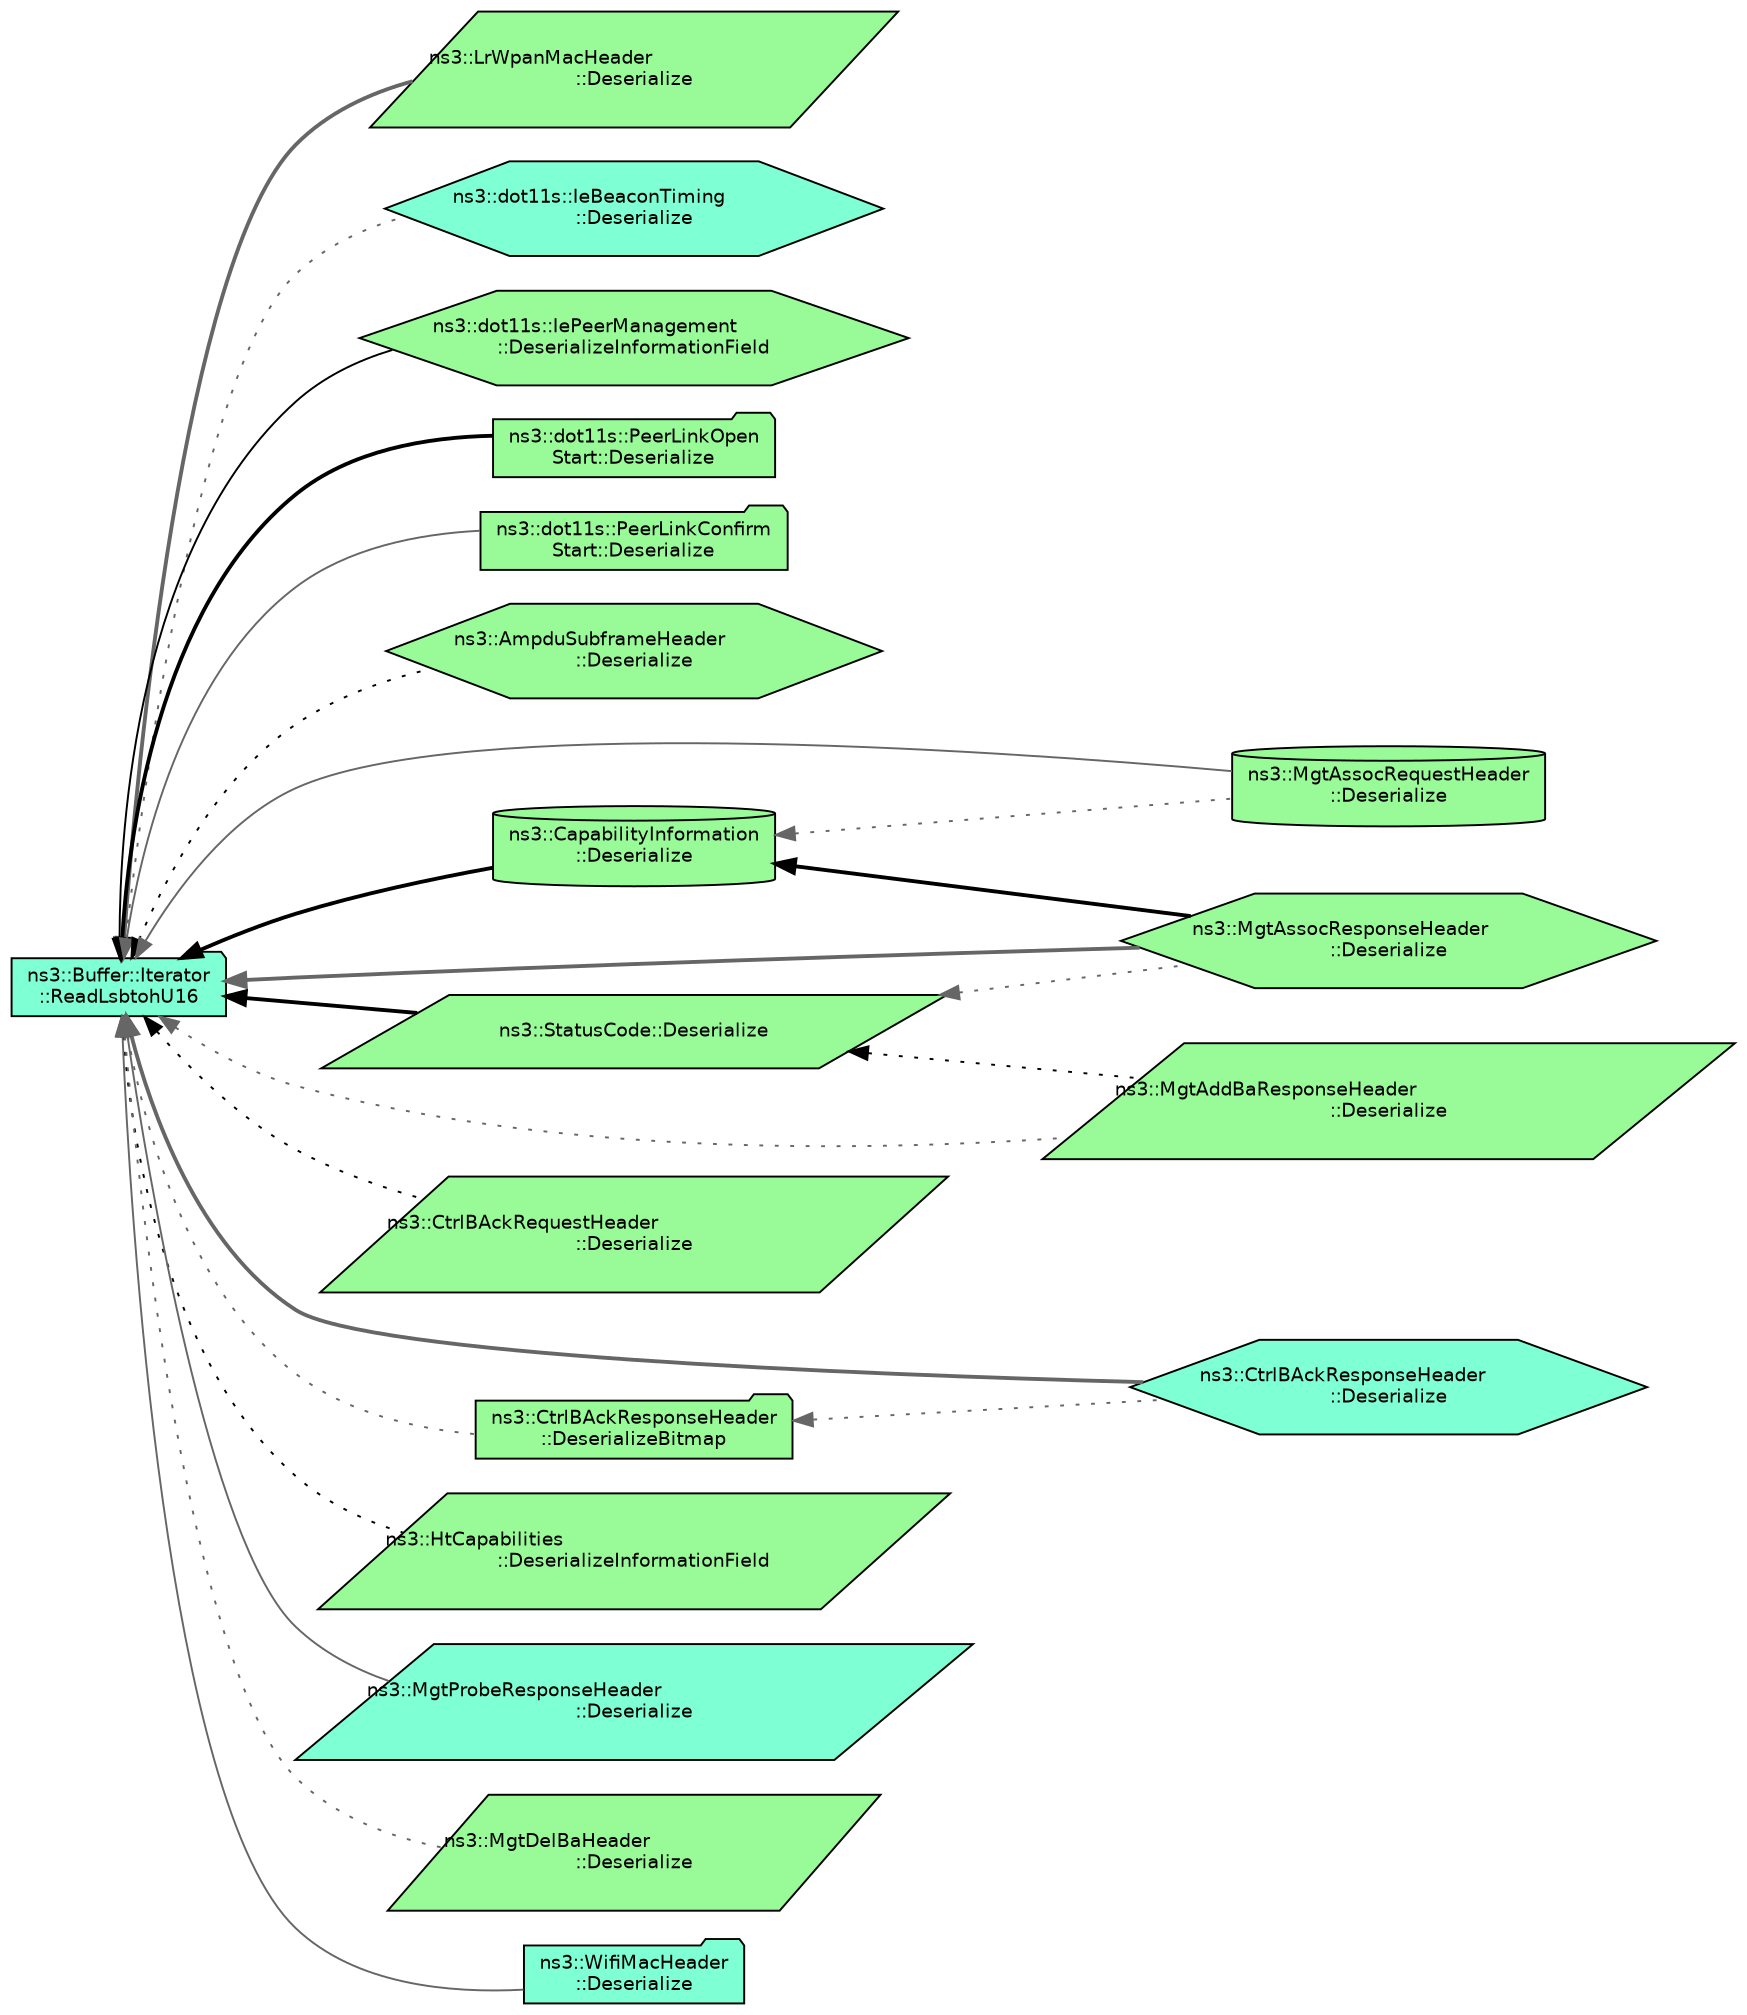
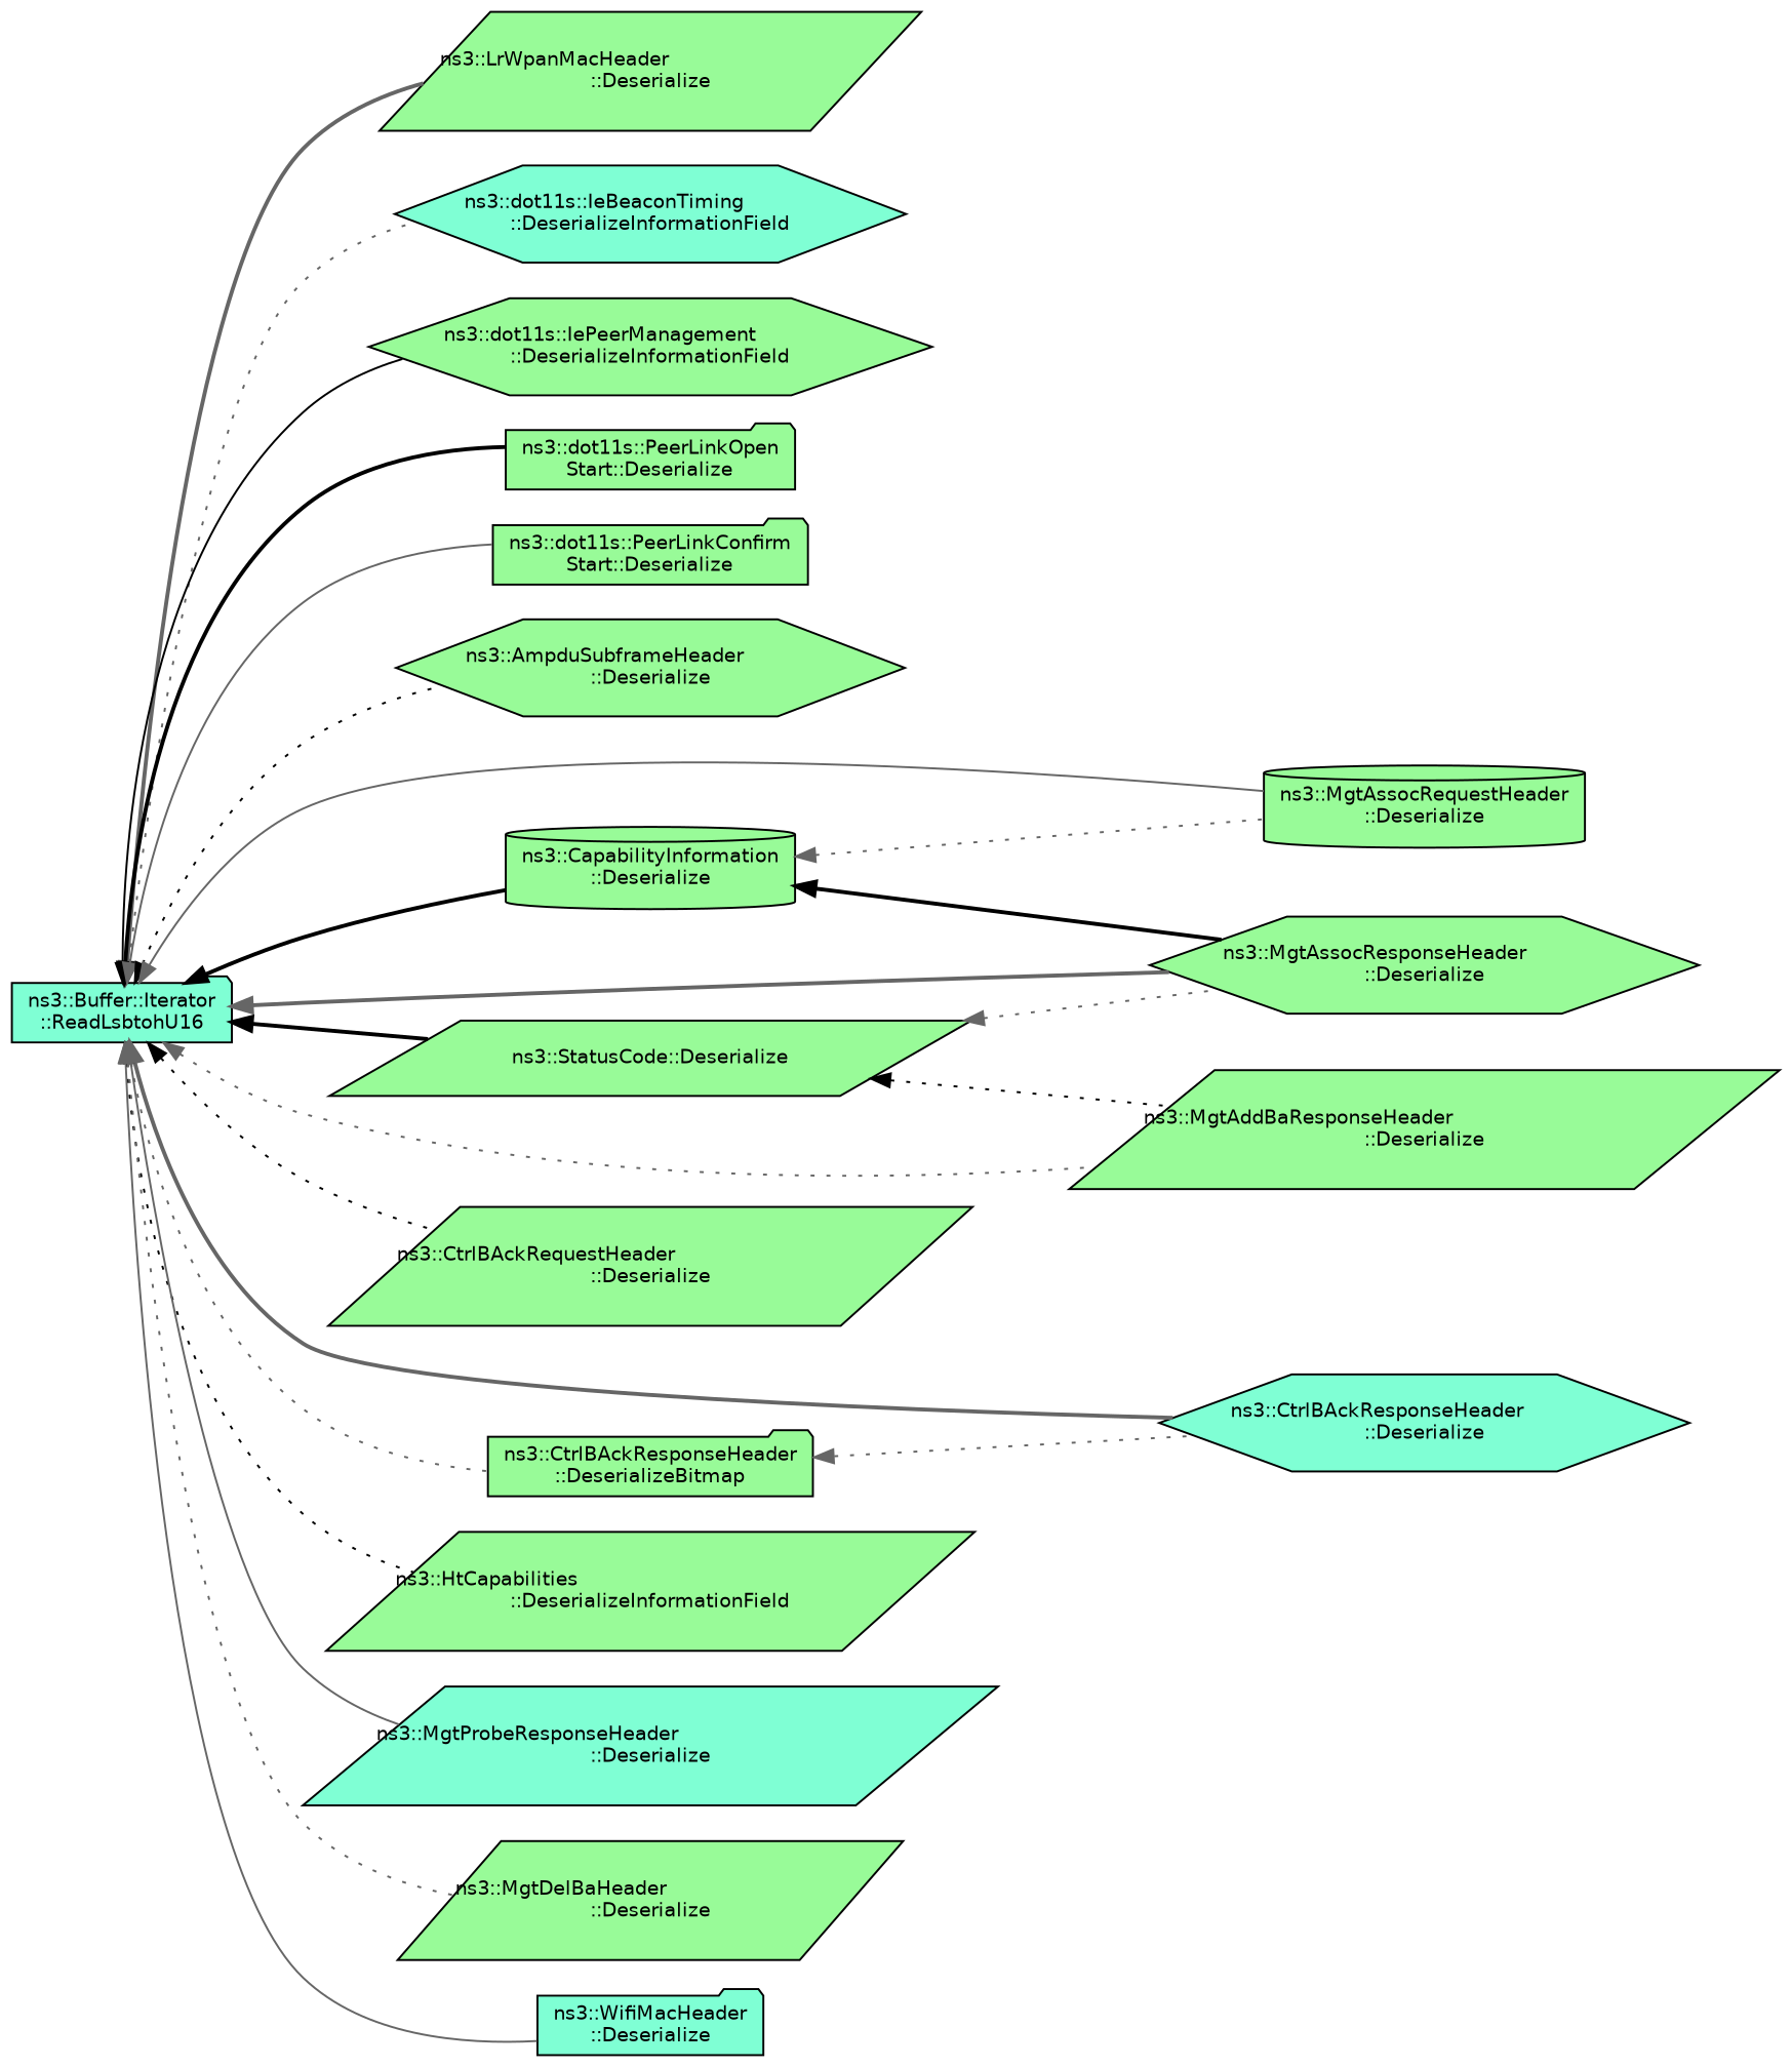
  digraph {
    rankdir=LR
    node [color=black fillcolor=palegreen fontname=Helvetica fontsize=10 shape=parallelogram style=filled]
    edge [color=gray40 dir=back fontname=Helvetica fontsize=10 labelfontname=Helvetica labelfontsize=10 style=dotted]
    n1 [fillcolor=aquamarine fontcolor=black height=0.2 label="ns3::Buffer::Iterator\l::ReadLsbtohU16" shape=folder width=0.4]
    n2 [height=0.2 label="ns3::LrWpanMacHeader\l::Deserialize" width=0.4]
-   n3 [fillcolor=aquamarine height=0.2 label="ns3::dot11s::IeBeaconTiming\l::Deserialize" shape=hexagon width=0.4]
+   n3 [fillcolor=aquamarine height=0.2 label="ns3::dot11s::IeBeaconTiming\l::DeserializeInformationField" shape=hexagon width=0.4]
    n4 [height=0.2 label="ns3::dot11s::IePeerManagement\l::DeserializeInformationField" shape=hexagon width=0.4]
    n5 [height=0.2 label="ns3::dot11s::PeerLinkOpen\lStart::Deserialize" shape=folder width=0.4]
    n6 [height=0.2 label="ns3::dot11s::PeerLinkConfirm\lStart::Deserialize" shape=folder width=0.4]
    n7 [height=0.2 label="ns3::AmpduSubframeHeader\l::Deserialize" shape=hexagon width=0.4]
    n8 [height=0.2 label="ns3::CapabilityInformation\l::Deserialize" shape=cylinder width=0.4]
    n9 [height=0.2 label="ns3::MgtAssocRequestHeader\l::Deserialize" shape=cylinder width=0.4]
    n10 [height=0.2 label="ns3::MgtAssocResponseHeader\l::Deserialize" shape=hexagon width=0.4]
    n11 [height=0.2 label="ns3::CtrlBAckRequestHeader\l::Deserialize" width=0.4]
    n12 [fillcolor=aquamarine height=0.2 label="ns3::CtrlBAckResponseHeader\l::Deserialize" shape=hexagon width=0.4]
    n13 [height=0.2 label="ns3::CtrlBAckResponseHeader\l::DeserializeBitmap" shape=folder width=0.4]
    n14 [height=0.2 label="ns3::HtCapabilities\l::DeserializeInformationField" width=0.4]
    n15 [fillcolor=aquamarine height=0.2 label="ns3::MgtProbeResponseHeader\l::Deserialize" width=0.4]
    n16 [height=0.2 label="ns3::MgtAddBaResponseHeader\l::Deserialize" width=0.4]
    n17 [height=0.2 label="ns3::MgtDelBaHeader\l::Deserialize" width=0.4]
    n18 [height=0.2 label="ns3::StatusCode::Deserialize" width=0.4]
    n19 [fillcolor=aquamarine height=0.2 label="ns3::WifiMacHeader\l::Deserialize" shape=folder width=0.4]
    n1 -> n2 [style=bold]
    n1 -> n3
    n1 -> n4 [color=black style=solid]
    n1 -> n5 [color=black style=bold]
    n1 -> n6 [style=solid]
    n1 -> n7 [color=black]
    n1 -> n8 [color=black style=bold]
    n1 -> n9 [style=solid]
    n1 -> n10 [style=bold]
    n1 -> n11 [color=black]
    n1 -> n12 [style=bold]
    n1 -> n13
    n1 -> n14 [color=black]
    n1 -> n15 [style=solid]
    n1 -> n16
    n1 -> n17
    n1 -> n18 [color=black style=bold]
    n1 -> n19 [style=solid]
    n8 -> n9
    n8 -> n10 [color=black style=bold]
    n13 -> n12
    n18 -> n10
    n18 -> n16 [color=black]
  }
